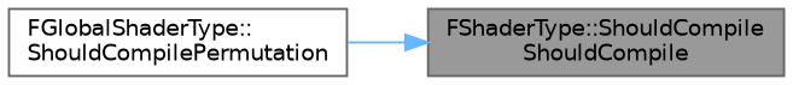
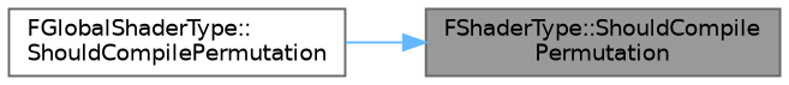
  digraph {
    rankdir=RL
    node [fontname=Helvetica fontsize=10 shape=box style=filled]
-   n1 [color=gray40 fillcolor=grey60 fontcolor=black height=0.2 label="FShaderType::ShouldCompile\lShouldCompile" width=0.4]
+   n1 [color=gray40 fillcolor=grey60 fontcolor=black height=0.2 label="FShaderType::ShouldCompile\lPermutation" width=0.4]
    n2 [color=grey40 fillcolor=white height=0.2 label="FGlobalShaderType::\lShouldCompilePermutation" width=0.4]
    n1 -> n2 [color=steelblue1 dir=back fontname=Helvetica fontsize=10 labelfontname=Helvetica labelfontsize=10 style=solid]
  }
